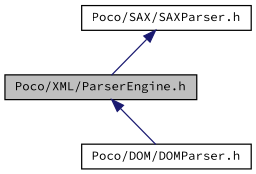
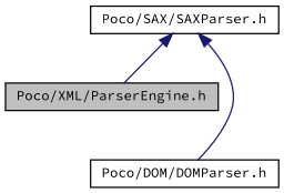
  digraph {
    fontname="Source Code Pro"
    node [color=black fillcolor=white fontname="Source Code Pro" fontsize=10 shape=record style=filled]
    edge [color=midnightblue dir=back fontname="Source Code Pro" fontsize=10 labelfontname=Helvetica labelfontsize=10 style=solid]
    n1 [fillcolor=grey75 fontcolor=black height=0.2 label="Poco/XML/ParserEngine.h" width=0.4]
    n2 [height=0.2 label="Poco/SAX/SAXParser.h" width=0.4]
    n3 [height=0.2 label="Poco/DOM/DOMParser.h" width=0.4]
    n2 -> n1
-   n1 -> n3
+   n2 -> n3
  }
